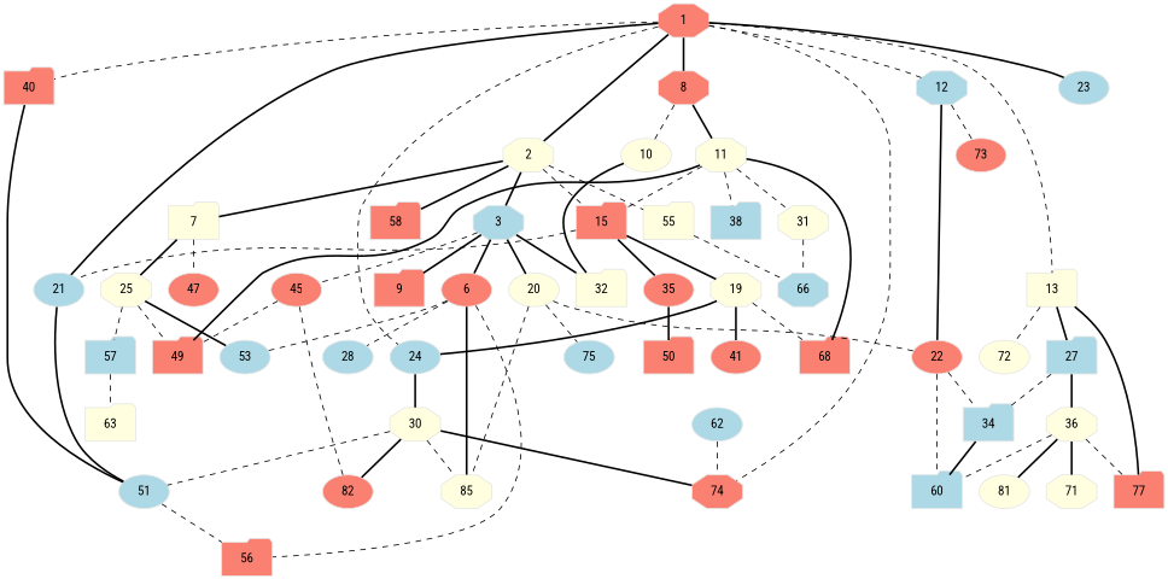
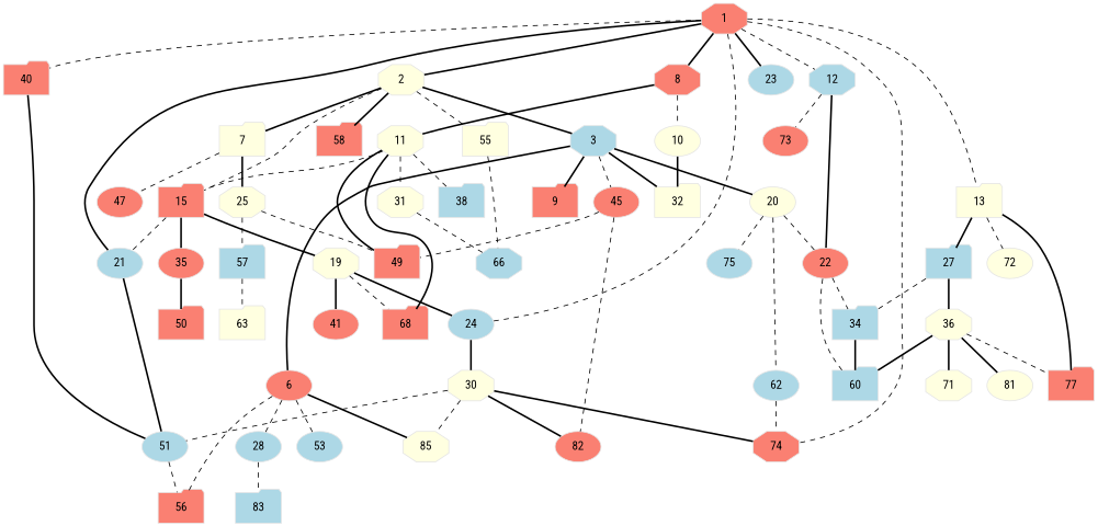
  graph {
    fontname="Roboto Condensed"
    node [color=gray90 fillcolor=salmon fontname="Roboto Condensed" shape=folder style=filled]
    edge [fontname="Roboto Condensed" style=dashed]
    1 [shape=octagon super="+84"]
    2 [fillcolor=lightyellow shape=octagon super="+4"]
    8 [shape=octagon]
    12 [fillcolor=lightblue shape=octagon super="+14"]
    13 [fillcolor=lightyellow super="+54"]
    21 [fillcolor=lightblue shape=ellipse super="+43"]
    23 [fillcolor=lightblue shape=ellipse super="+70"]
    24 [fillcolor=lightblue shape=ellipse super="+29"]
    40
    74 [shape=octagon super="+79"]
    3 [fillcolor=lightblue shape=octagon super="+5"]
    7 [fillcolor=lightyellow super="+17"]
    15 [super="+65"]
    55 [fillcolor=lightyellow]
    58
    10 [fillcolor=lightyellow shape=ellipse super="+86"]
    11 [fillcolor=lightyellow shape=octagon super="+16"]
    22 [shape=ellipse super="+44"]
    73 [shape=ellipse]
    27 [fillcolor=lightblue]
    72 [fillcolor=lightyellow shape=ellipse]
    77
    51 [fillcolor=lightblue shape=ellipse]
    30 [fillcolor=lightyellow shape=octagon super="+42"]
    6 [shape=ellipse super="+18"]
    9 [super="+26"]
    20 [fillcolor=lightyellow shape=ellipse super="+33"]
    32 [fillcolor=lightyellow]
    45 [shape=ellipse super="+61"]
    25 [fillcolor=lightyellow shape=octagon super="+39"]
    47 [shape=ellipse super="+52"]
    19 [fillcolor=lightyellow shape=octagon super="+37"]
    35 [shape=ellipse]
    66 [fillcolor=lightblue shape=octagon super="+78"]
    28 [fillcolor=lightblue shape=ellipse super="+46"]
    53 [fillcolor=lightblue shape=ellipse]
    56 [super="+69"]
    85 [fillcolor=lightyellow shape=octagon]
    62 [fillcolor=lightblue shape=ellipse]
    75 [fillcolor=lightblue shape=ellipse]
    49
    82 [shape=ellipse]
+   83 [fillcolor=lightblue]
    57 [fillcolor=lightblue super="+67"]
    31 [fillcolor=lightyellow shape=octagon super="+80"]
    38 [fillcolor=lightblue super="+59"]
    68
    34 [fillcolor=lightblue super="+48"]
    60 [fillcolor=lightblue]
    36 [fillcolor=lightyellow shape=octagon super="+76"]
    41 [shape=ellipse]
    50 [super="+64"]
    63 [fillcolor=lightyellow]
    71 [fillcolor=lightyellow shape=octagon]
    81 [fillcolor=lightyellow shape=ellipse]
    1 -- 2 [style=bold]
    1 -- 8 [style=bold]
    1 -- 12
    1 -- 13
    1 -- 21 [style=bold]
    1 -- 23 [style=bold]
    1 -- 24
    1 -- 40
    1 -- 74
    2 -- 3 [style=bold]
    2 -- 7 [style=bold]
    2 -- 15
    2 -- 55
    2 -- 58 [style=bold]
    8 -- 10
    8 -- 11 [style=bold]
    12 -- 22 [style=bold]
    12 -- 73
    13 -- 27 [style=bold]
    13 -- 72
    13 -- 77 [style=bold]
    21 -- 51 [style=bold]
    24 -- 30 [style=bold]
    40 -- 51 [style=bold]
    3 -- 6 [style=bold]
    3 -- 9 [style=bold]
    3 -- 20 [style=bold]
    3 -- 32 [style=bold]
    3 -- 45
    7 -- 25 [style=bold]
    7 -- 47
    15 -- 21
    15 -- 19 [style=bold]
    15 -- 35 [style=bold]
    55 -- 66
    10 -- 32 [style=bold]
    11 -- 15
    11 -- 49 [style=bold]
    11 -- 31
    11 -- 38
    11 -- 68 [style=bold]
    22 -- 34
    22 -- 60
    27 -- 34
    27 -- 36 [style=bold]
    51 -- 56
    30 -- 74 [style=bold]
    30 -- 51
    30 -- 85
    30 -- 82 [style=bold]
    6 -- 28
    6 -- 53
    6 -- 56
    6 -- 85 [style=bold]
    20 -- 22
-   20 -- 85
+   20 -- 62
    20 -- 75
    45 -- 49
    45 -- 82
-   25 -- 53 [style=bold]
    25 -- 49
    25 -- 57 [weight=2]
    19 -- 24 [style=bold]
    19 -- 68
    19 -- 41 [style=bold]
    35 -- 50 [style=bold]
+   28 -- 83
    62 -- 74
    57 -- 63
    31 -- 66
    34 -- 60 [style=bold]
    36 -- 77
-   36 -- 60
+   36 -- 60 [style=bold]
    36 -- 71 [style=bold]
    36 -- 81 [style=bold]
  }
